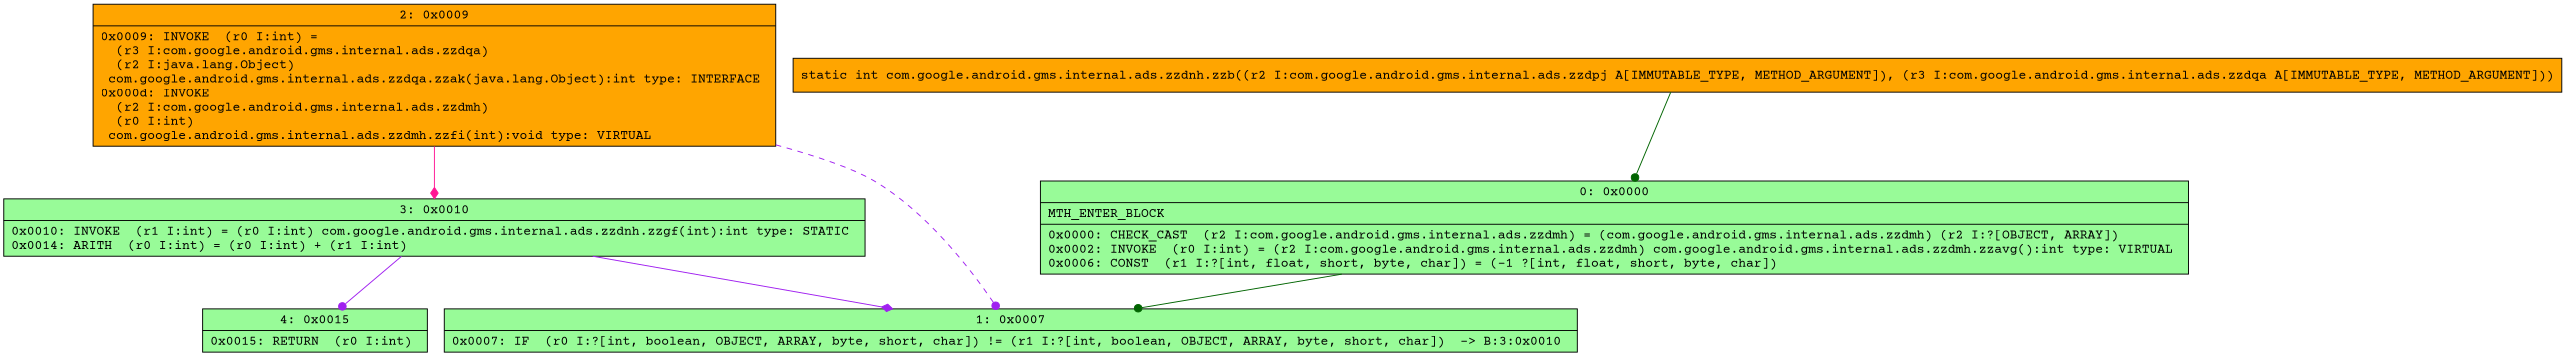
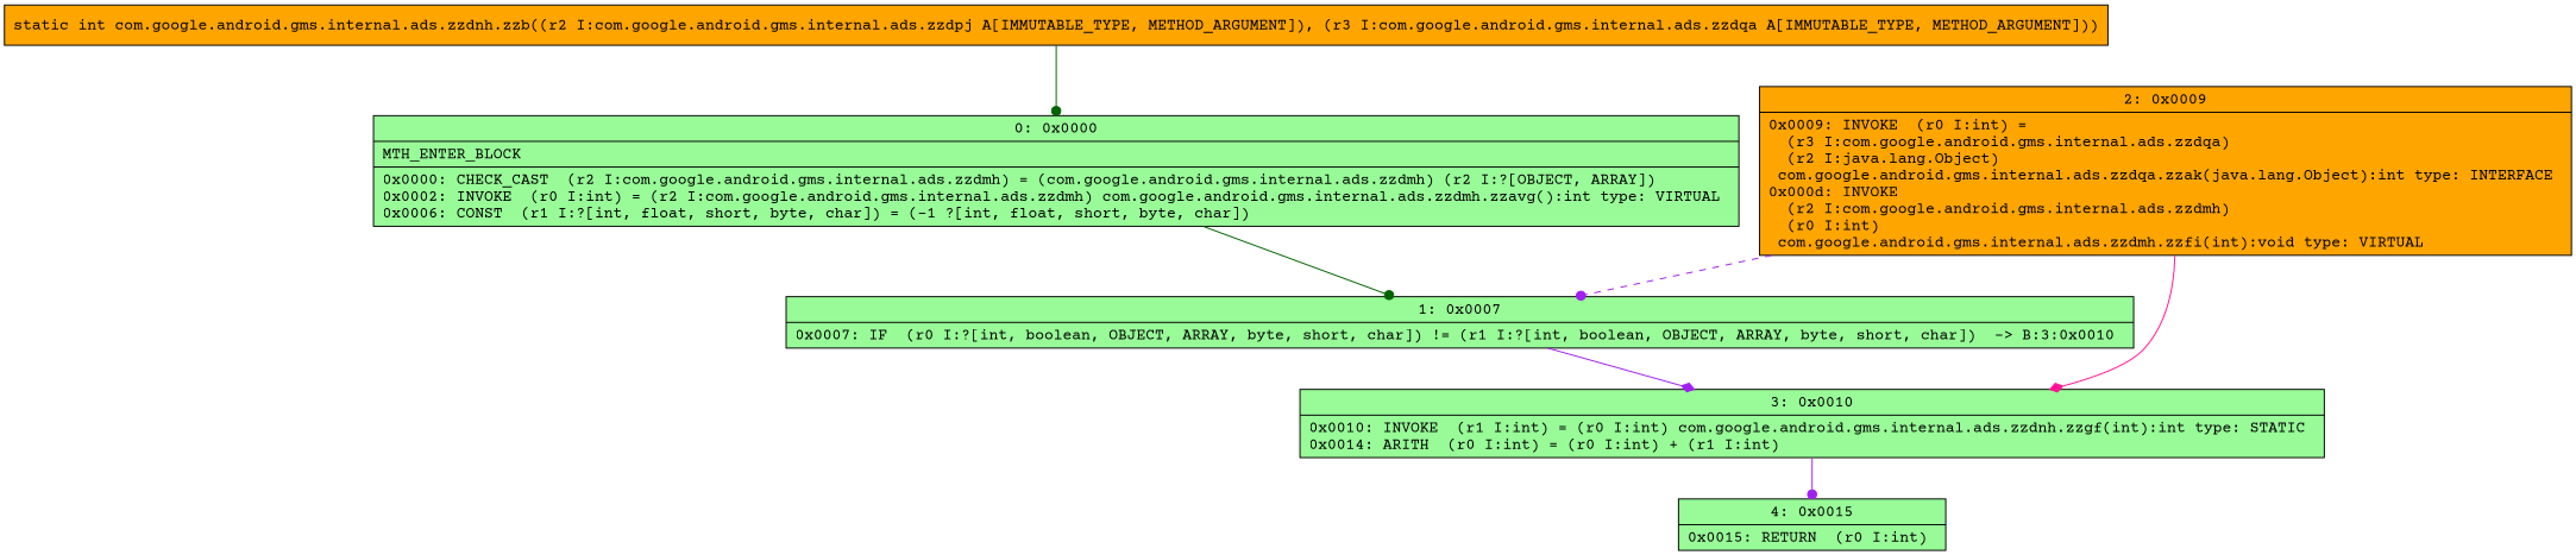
  digraph {
    fontname="Courier Prime"
    node [fillcolor=palegreen fontname="Courier Prime" shape=record style=filled]
    edge [arrowhead=dot color=purple fontname="Courier Prime"]
    n1 [label="{0\:\ 0x0000|MTH_ENTER_BLOCK\l|0x0000: CHECK_CAST  (r2 I:com.google.android.gms.internal.ads.zzdmh) = (com.google.android.gms.internal.ads.zzdmh) (r2 I:?[OBJECT, ARRAY]) \l0x0002: INVOKE  (r0 I:int) = (r2 I:com.google.android.gms.internal.ads.zzdmh) com.google.android.gms.internal.ads.zzdmh.zzavg():int type: VIRTUAL \l0x0006: CONST  (r1 I:?[int, float, short, byte, char]) = (\-1 ?[int, float, short, byte, char]) \l}"]
    n2 [label="{1\:\ 0x0007|0x0007: IF  (r0 I:?[int, boolean, OBJECT, ARRAY, byte, short, char]) != (r1 I:?[int, boolean, OBJECT, ARRAY, byte, short, char])  \-\> B:3:0x0010 \l}"]
    n3 [label="{3\:\ 0x0010|0x0010: INVOKE  (r1 I:int) = (r0 I:int) com.google.android.gms.internal.ads.zzdnh.zzgf(int):int type: STATIC \l0x0014: ARITH  (r0 I:int) = (r0 I:int) + (r1 I:int) \l}"]
    n4 [fillcolor=orange label="{2\:\ 0x0009|0x0009: INVOKE  (r0 I:int) = \l  (r3 I:com.google.android.gms.internal.ads.zzdqa)\l  (r2 I:java.lang.Object)\l com.google.android.gms.internal.ads.zzdqa.zzak(java.lang.Object):int type: INTERFACE \l0x000d: INVOKE  \l  (r2 I:com.google.android.gms.internal.ads.zzdmh)\l  (r0 I:int)\l com.google.android.gms.internal.ads.zzdmh.zzfi(int):void type: VIRTUAL \l}"]
    n5 [label="{4\:\ 0x0015|0x0015: RETURN  (r0 I:int) \l}"]
    n6 [fillcolor=orange label="{static int com.google.android.gms.internal.ads.zzdnh.zzb((r2 I:com.google.android.gms.internal.ads.zzdpj A[IMMUTABLE_TYPE, METHOD_ARGUMENT]), (r3 I:com.google.android.gms.internal.ads.zzdqa A[IMMUTABLE_TYPE, METHOD_ARGUMENT])) }"]
    n1 -> n2 [color=darkgreen]
-   n3 -> n2 [arrowhead=diamond]
+   n2 -> n3 [arrowhead=diamond]
    n3 -> n5
    n4 -> n2 [style=dashed]
    n4 -> n3 [arrowhead=diamond color=deeppink]
    n6 -> n1 [color=darkgreen]
  }
